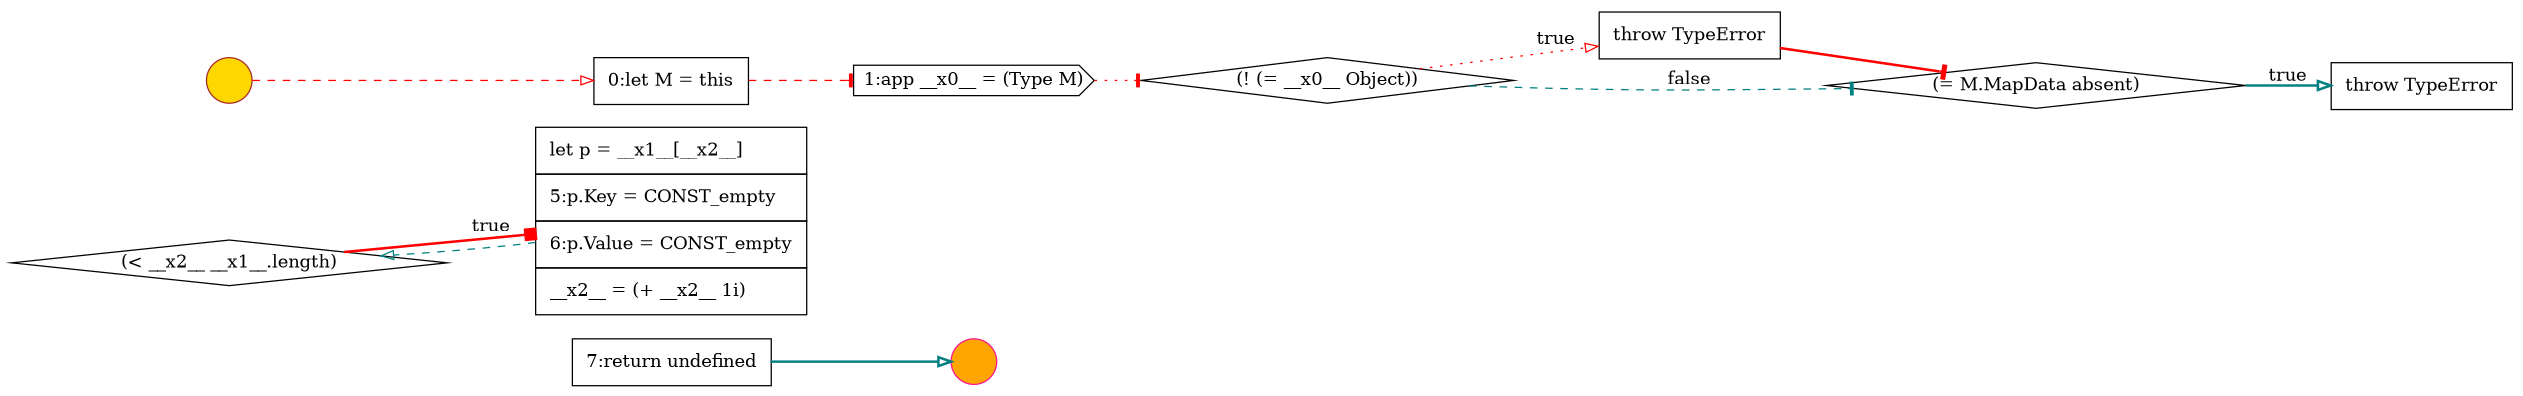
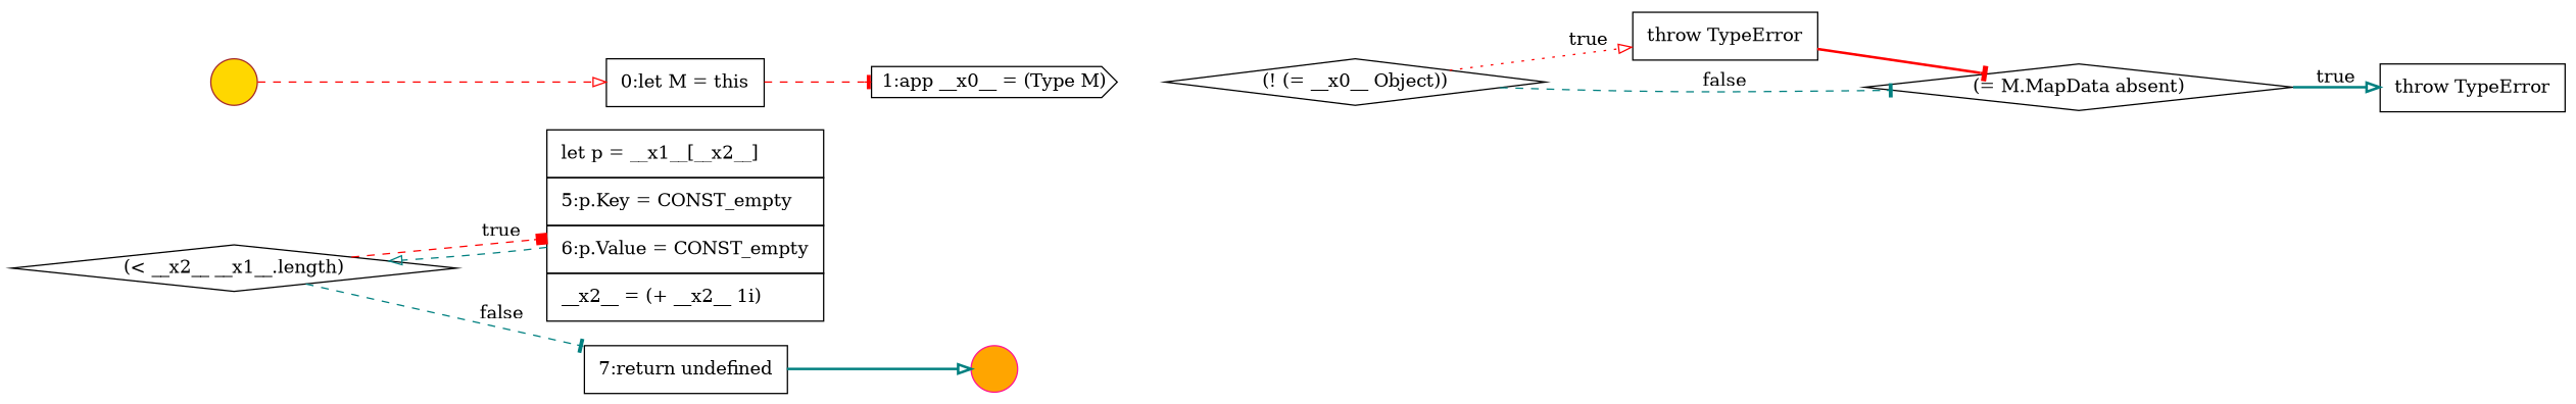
  digraph {
    rankdir=LR
    node [color=black fillcolor=white shape=none style=filled]
    edge [arrowhead=onormal color=red style=dashed]
    n1 [label=<<font color="black">     <table border="0" cellborder="1" cellspacing="0" cellpadding="10">       <tr><td align="left">7:return undefined</td></tr>     </table>   </font>> margin=0]
    n2 [color=deeppink fillcolor=orange label=" " shape=circle]
    n3 [label=<<font color="black">(! (= __x0__ Object))</font>> shape=diamond]
    n4 [label=<<font color="black">     <table border="0" cellborder="1" cellspacing="0" cellpadding="10">       <tr><td align="left">throw TypeError</td></tr>     </table>   </font>> margin=0]
    n5 [label=<<font color="black">(= M.MapData absent)</font>> shape=diamond]
    n6 [label=<<font color="black">     <table border="0" cellborder="1" cellspacing="0" cellpadding="10">       <tr><td align="left">throw TypeError</td></tr>     </table>   </font>> margin=0]
    n7 [label=<<font color="black">     <table border="0" cellborder="1" cellspacing="0" cellpadding="10">       <tr><td align="left">let p = __x1__[__x2__]</td></tr>       <tr><td align="left">5:p.Key = CONST_empty</td></tr>       <tr><td align="left">6:p.Value = CONST_empty</td></tr>       <tr><td align="left">__x2__ = (+ __x2__ 1i)</td></tr>     </table>   </font>> margin=0]
    n8 [label=<<font color="black">(&lt; __x2__ __x1__.length)</font>> shape=diamond]
    n9 [label=<<font color="black">     <table border="0" cellborder="1" cellspacing="0" cellpadding="10">       <tr><td align="left">0:let M = this</td></tr>     </table>   </font>> margin=0]
    n10 [label=<<font color="black">1:app __x0__ = (Type M)</font>> shape=cds]
    n11 [color=brown fillcolor=gold label=" " shape=circle]
    n1 -> n2 [color=teal style=bold]
    n3 -> n4 [label=<<font color="black">true</font>> style=dotted]
    n3 -> n5 [arrowhead=tee color=teal label=<<font color="black">false</font>>]
    n4 -> n5 [arrowhead=tee style=bold]
    n5 -> n6 [color=teal label=<<font color="black">true</font>> style=bold]
    n7 -> n8 [color=teal]
-   n8 -> n7 [arrowhead=box label=<<font color="black">true</font>> style=bold]
+   n8 -> n1 [arrowhead=tee color=teal label=<<font color="black">false</font>>]
+   n8 -> n7 [arrowhead=box label=<<font color="black">true</font>>]
    n9 -> n10 [arrowhead=tee]
-   n10 -> n3 [arrowhead=tee style=dotted]
    n11 -> n9
  }
